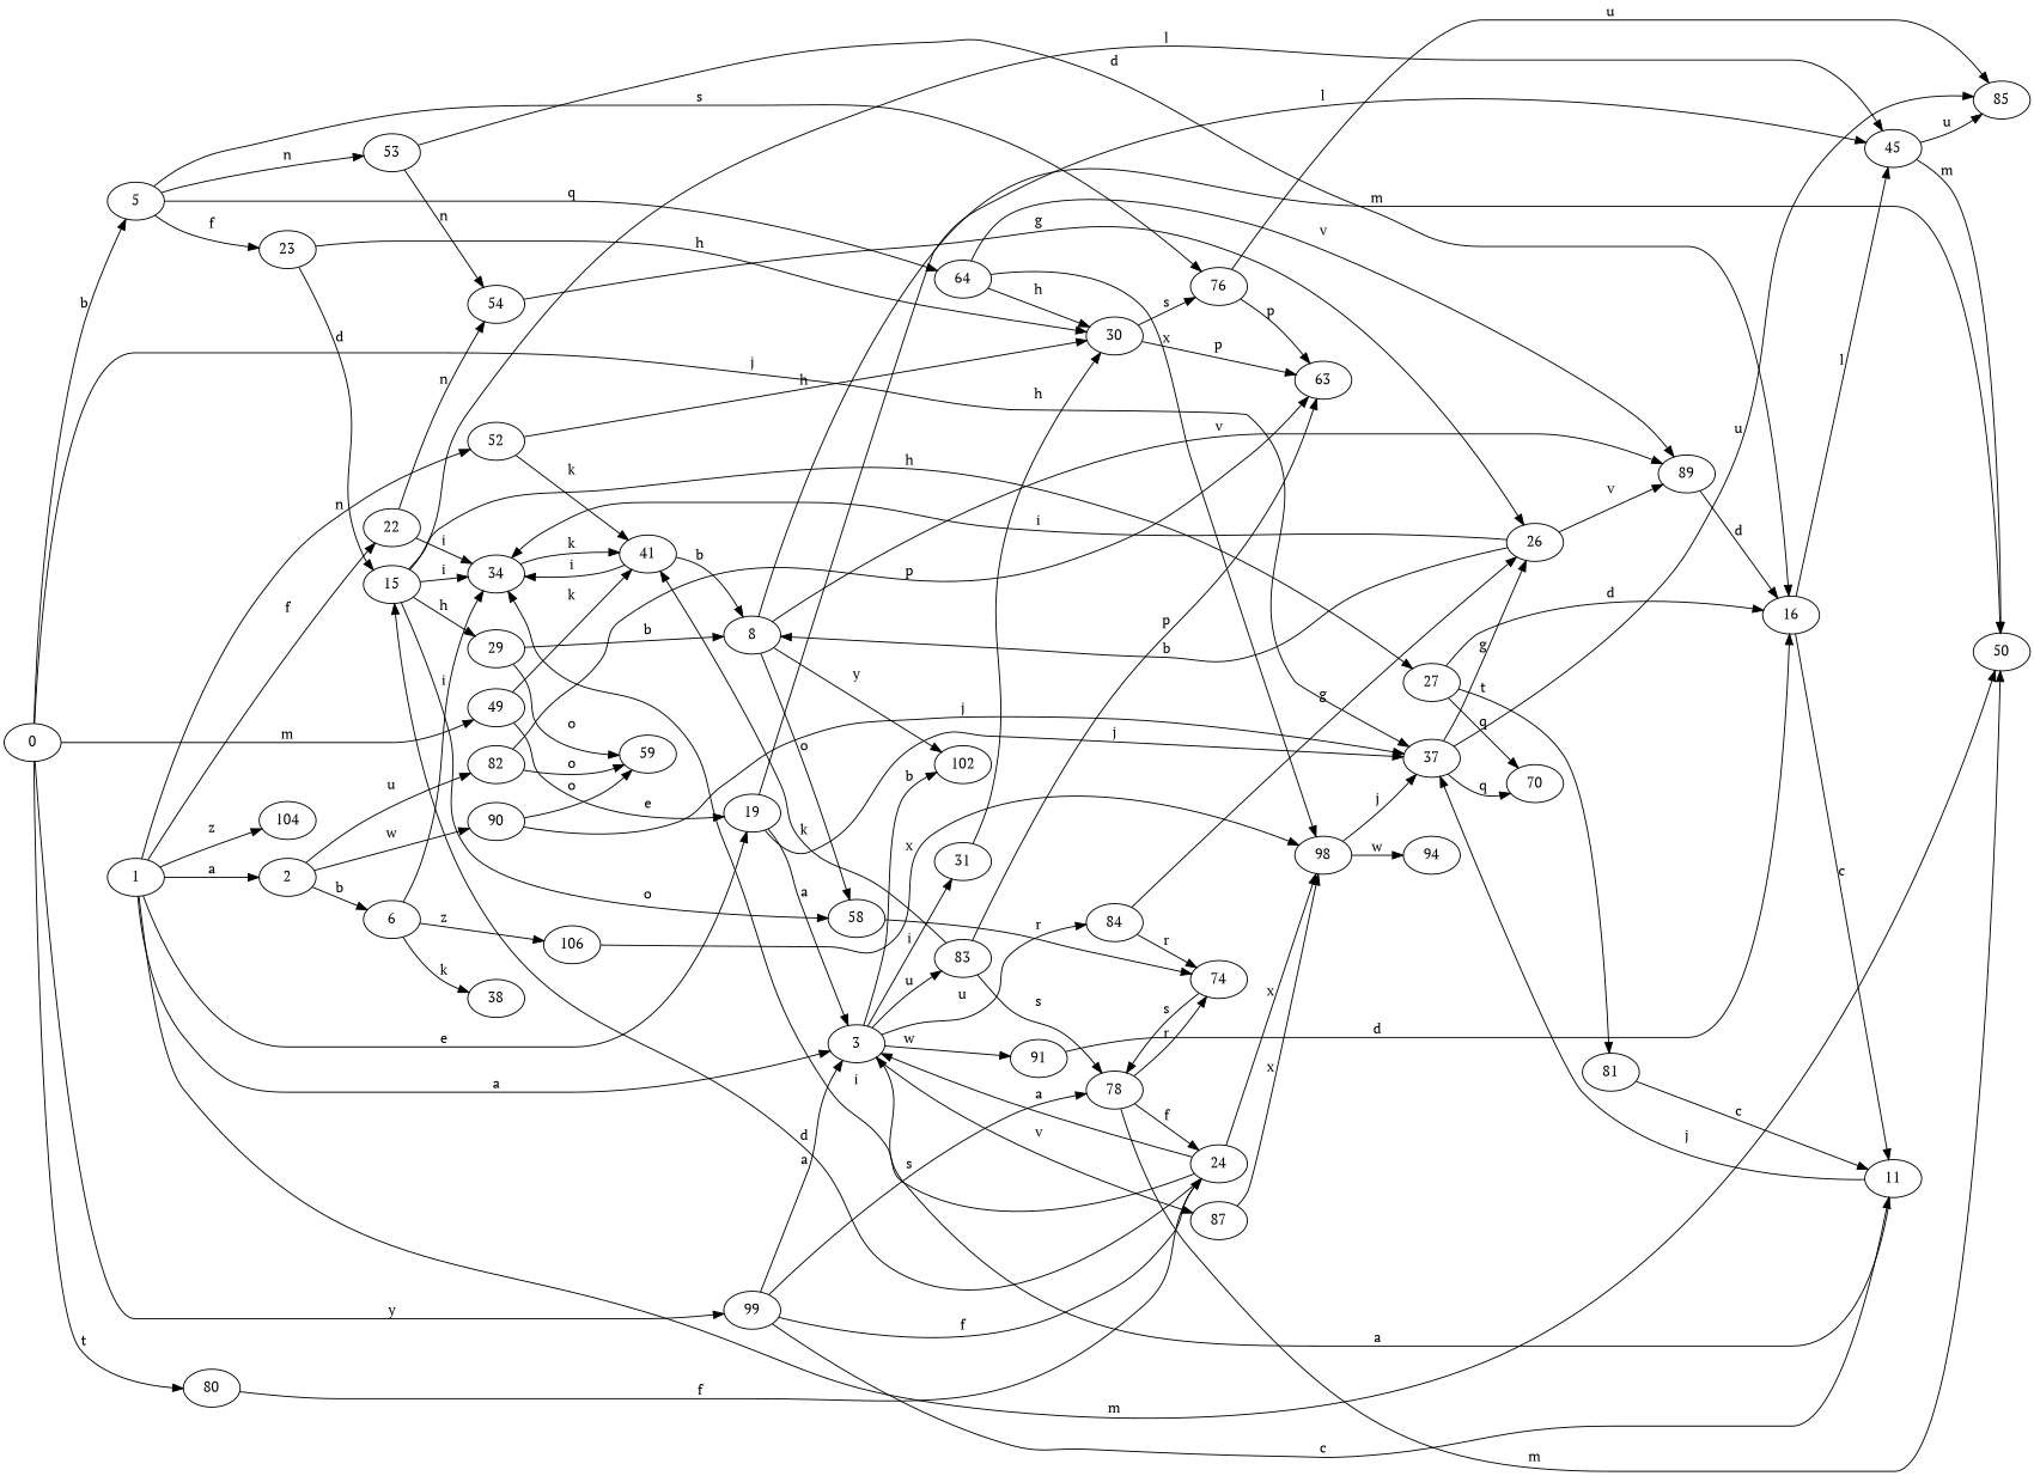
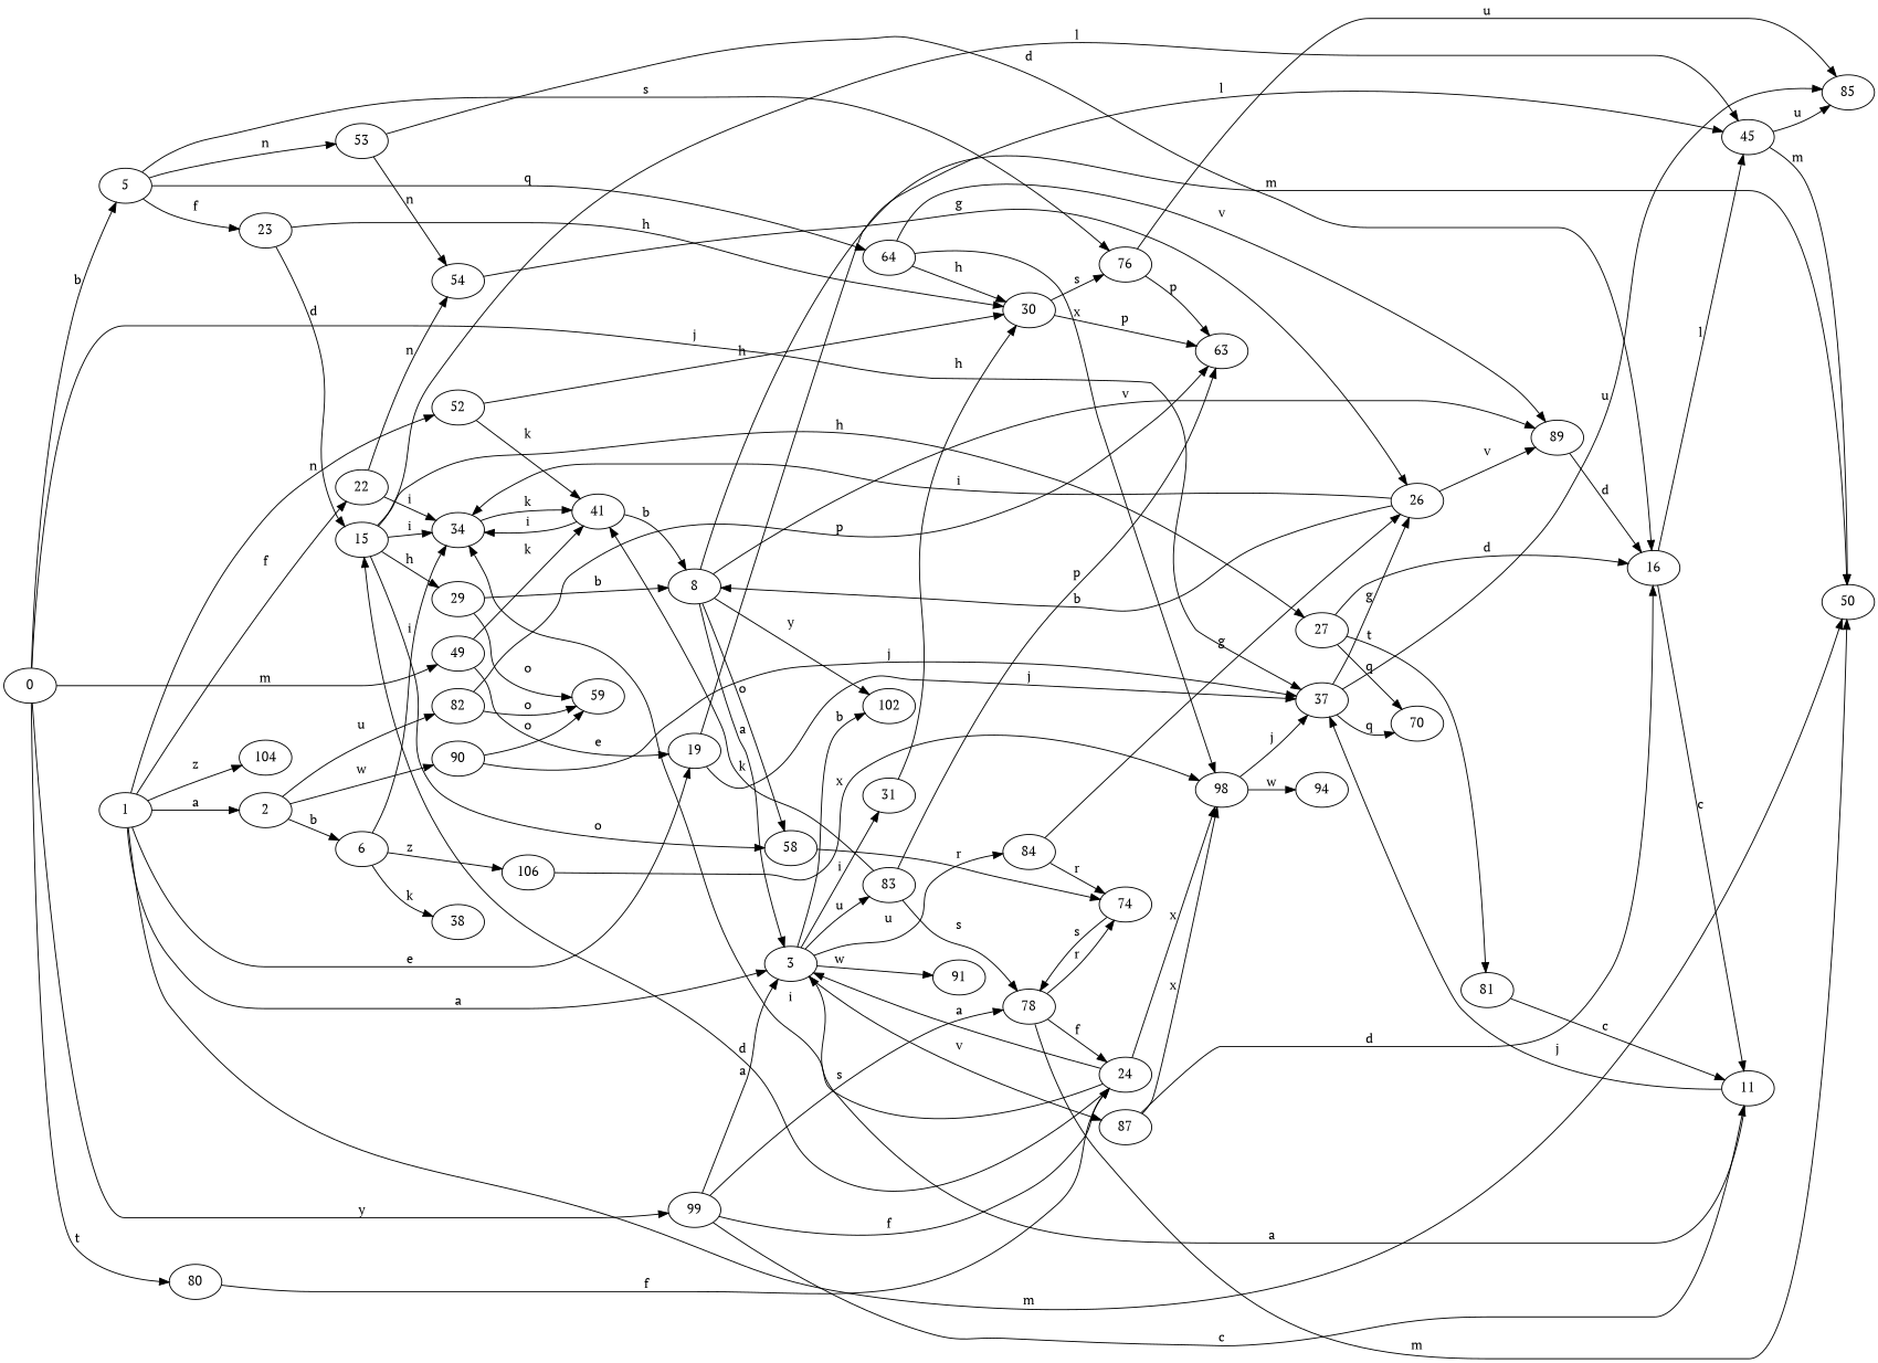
  strict digraph {
    fontname="PT Serif"
    rankdir=LR
    node [fontname="PT Serif"]
    edge [fontname="PT Serif"]
    0
    5
    37
    49
    80
    99
    23
    53
    64
    76
    26
    70
    85
    19
    41
    24
    3
    11
    78
    1
    2
    22
    50
    52
    104
    6
    82
    90
    45
    34
    54
    30
    31
    83
    84
    87
    91
    102
    38
    106
    59
    63
    74
    98
    16
    15
    89
    8
    58
    27
    29
    81
    94
    0 -> 5 [label=b]
    0 -> 37 [label=j]
    0 -> 49 [label=m]
    0 -> 80 [label=t]
    0 -> 99 [label=y]
    5 -> 23 [label=f]
    5 -> 53 [label=n]
    5 -> 64 [label=q]
    5 -> 76 [label=s]
    37 -> 26 [label=g]
    37 -> 70 [label=q]
    37 -> 85 [label=u]
    49 -> 19 [label=e]
    49 -> 41 [label=k]
    80 -> 24 [label=f]
    99 -> 24 [label=f]
    99 -> 3 [label=a]
    99 -> 11 [label=c]
    99 -> 78 [label=s]
    23 -> 30 [label=h]
    23 -> 15 [label=d]
    53 -> 54 [label=n]
    53 -> 16 [label=d]
    64 -> 30 [label=h]
    64 -> 98 [label=x]
    64 -> 89 [label=v]
    76 -> 85 [label=u]
    76 -> 63 [label=p]
    26 -> 34 [label=i]
    26 -> 89 [label=v]
    26 -> 8 [label=b]
    19 -> 37 [label=j]
    19 -> 45 [label=l]
    41 -> 34 [label=i]
    41 -> 8 [label=b]
    24 -> 3 [label=a]
    24 -> 34 [label=i]
    24 -> 98 [label=x]
    24 -> 15 [label=d]
    3 -> 31 [label=i]
    3 -> 83 [label=u]
    3 -> 84 [label=u]
    3 -> 87 [label=v]
    3 -> 91 [label=w]
    3 -> 102 [label=b]
    11 -> 37 [label=j]
    11 -> 3 [label=a]
    78 -> 24 [label=f]
    78 -> 50 [label=m]
    78 -> 74 [label=r]
    1 -> 19 [label=e]
    1 -> 3 [label=a]
    1 -> 2 [label=a]
    1 -> 22 [label=f]
    1 -> 50 [label=m]
    1 -> 52 [label=n]
    1 -> 104 [label=z]
    2 -> 6 [label=b]
    2 -> 82 [label=u]
    2 -> 90 [label=w]
    22 -> 34 [label=i]
    22 -> 54 [label=n]
    52 -> 41 [label=k]
    52 -> 30 [label=h]
    6 -> 34 [label=i]
    6 -> 38 [label=k]
    6 -> 106 [label=z]
    82 -> 59 [label=o]
    82 -> 63 [label=p]
    90 -> 37 [label=j]
    90 -> 59 [label=o]
    45 -> 85 [label=u]
    45 -> 50 [label=m]
    34 -> 41 [label=k]
    54 -> 26 [label=g]
    30 -> 76 [label=s]
    30 -> 63 [label=p]
    31 -> 30 [label=h]
    83 -> 41 [label=k]
    83 -> 78 [label=s]
    83 -> 63 [label=p]
    84 -> 26 [label=g]
    84 -> 74 [label=r]
    87 -> 98 [label=x]
-   91 -> 16 [label=d]
+   87 -> 16 [label=d]
    106 -> 98 [label=x]
    74 -> 78 [label=s]
    98 -> 37 [label=j]
    98 -> 94 [label=w]
    16 -> 11 [label=c]
    16 -> 45 [label=l]
    15 -> 45 [label=l]
    15 -> 34 [label=i]
    15 -> 58 [label=o]
    15 -> 27 [label=h]
    15 -> 29 [label=h]
    89 -> 16 [label=d]
-   19 -> 3 [label=a]
+   8 -> 3 [label=a]
    8 -> 50 [label=m]
    8 -> 102 [label=y]
    8 -> 89 [label=v]
    8 -> 58 [label=o]
    58 -> 74 [label=r]
    27 -> 70 [label=q]
    27 -> 16 [label=d]
    27 -> 81 [label=t]
    29 -> 59 [label=o]
    29 -> 8 [label=b]
    81 -> 11 [label=c]
  }
